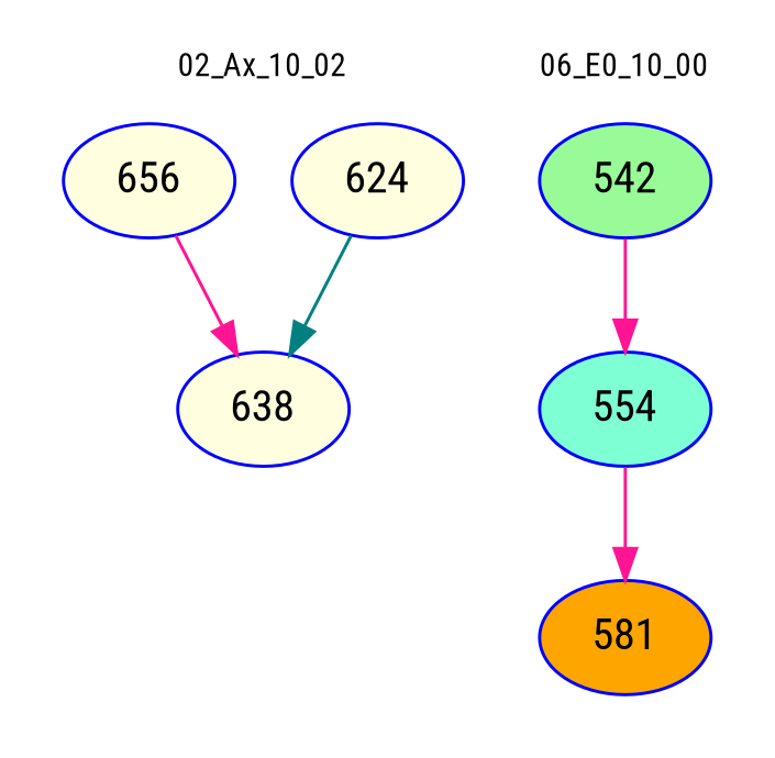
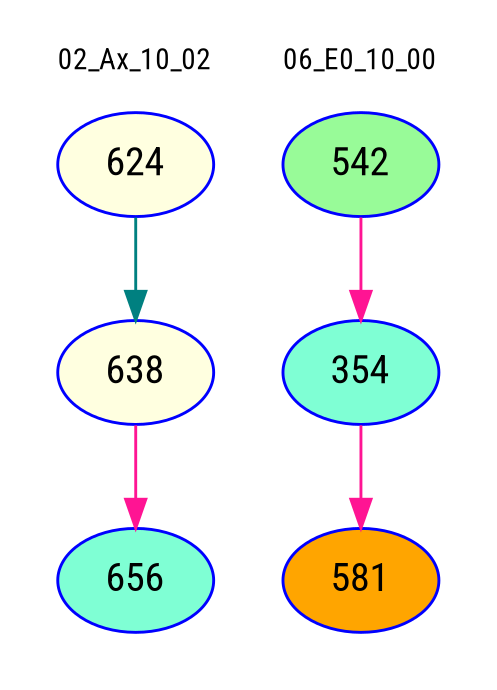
  digraph {
    fontname="Roboto Condensed"
    node [color=blue fillcolor=lightyellow fontname="Roboto Condensed" style=filled]
    edge [color=deeppink fontname="Roboto Condensed"]
    n1 [label=638]
    n2 [label=624]
-   n3 [label=656]
-   n4 [fillcolor=aquamarine label=554]
+   n3 [fillcolor=aquamarine label=656]
+   n4 [fillcolor=aquamarine label=354]
    n5 [fillcolor=palegreen label=542]
    n6 [fillcolor=orange label=581]
    subgraph cluster_1 {
      color=white
      fontsize=10
      label="02_Ax_10_02"
      n1
      n2
      n3
    }
    subgraph cluster_2 {
      color=white
      fontsize=10
      label="06_E0_10_00"
      n4
      n5
      n6
    }
-   n3 -> n1
+   n1 -> n3
    n2 -> n1 [color=teal]
    n4 -> n6
    n5 -> n4
  }
